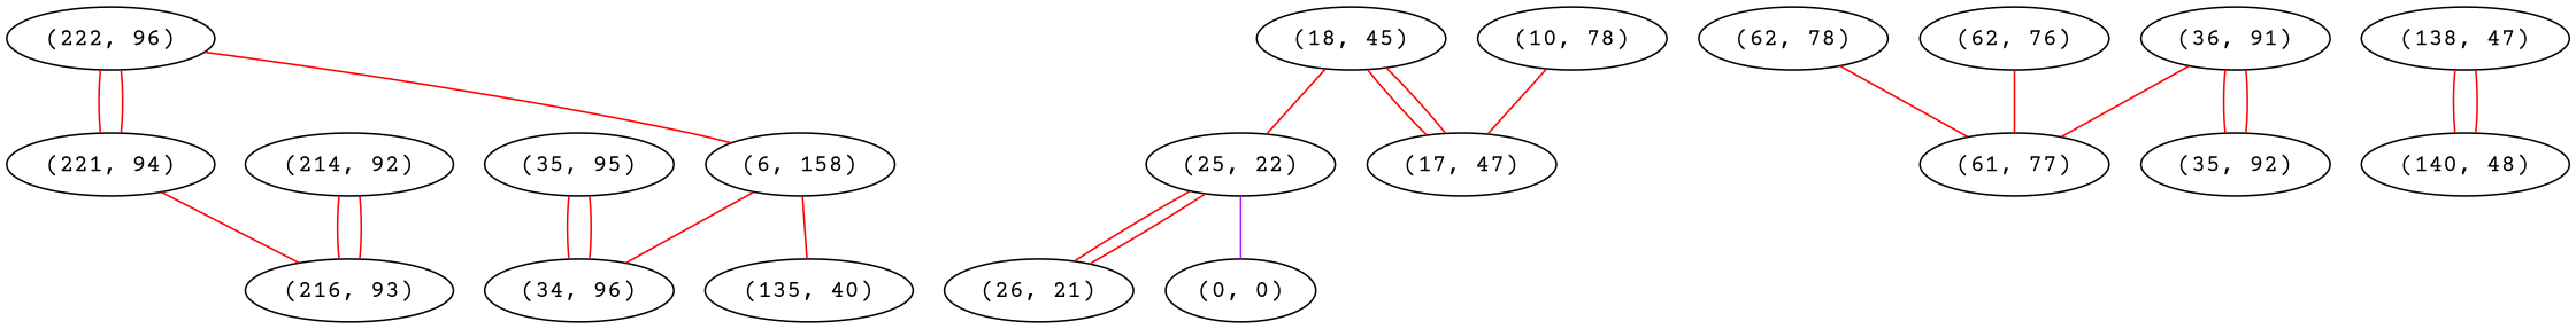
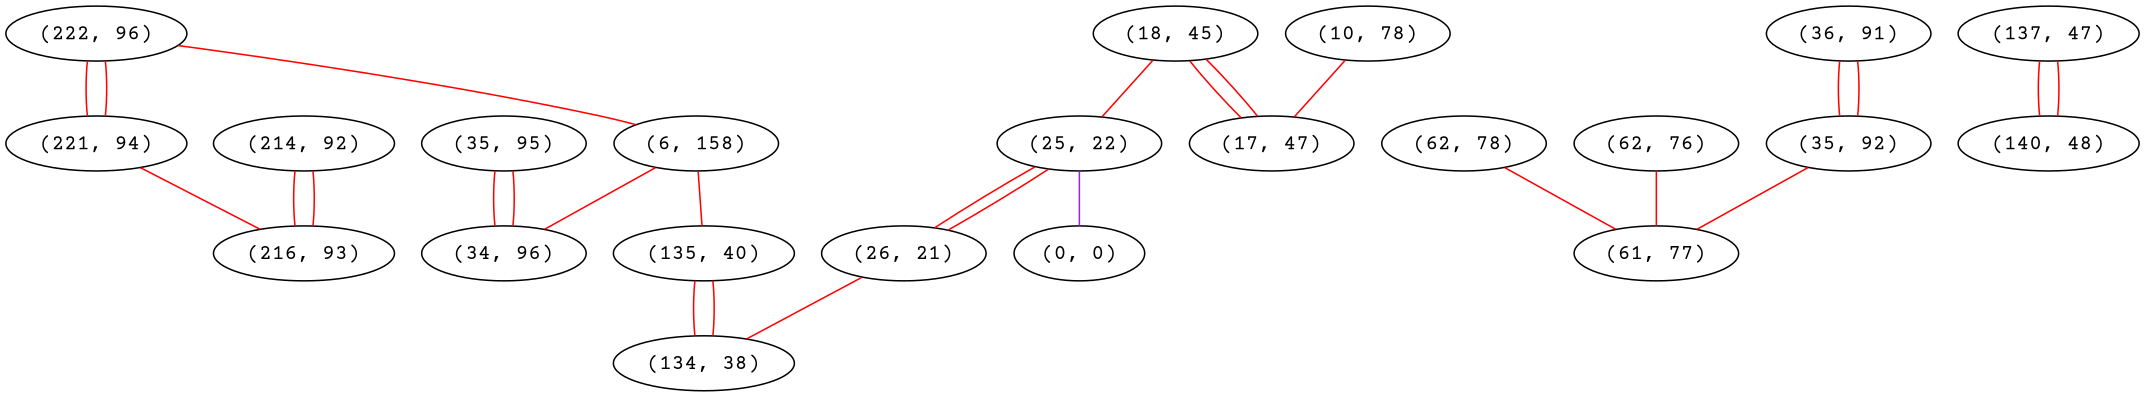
  graph {
    fontname="Courier Prime"
    node [fontname="Courier Prime"]
    edge [color=red fontname="Courier Prime" weight=1]
    "(222, 96)"
    "(221, 94)"
    "(6, 158)"
    "(216, 93)"
    "(34, 96)"
    "(135, 40)"
    "(35, 95)"
    "(18, 45)"
    "(25, 22)"
    "(17, 47)"
    "(26, 21)"
    "(0, 0)"
    "(62, 78)"
    "(61, 77)"
-   "(138, 47)"
+   "(138, 47)" [label="(137, 47)"]
    "(140, 48)"
+   "(134, 38)"
    "(10, 78)"
    "(214, 92)"
    "(62, 76)"
    "(36, 91)"
    "(35, 92)"
    "(222, 96)" -- "(221, 94)"
    "(222, 96)" -- "(221, 94)"
    "(222, 96)" -- "(6, 158)"
    "(221, 94)" -- "(216, 93)"
    "(6, 158)" -- "(34, 96)"
    "(6, 158)" -- "(135, 40)"
+   "(135, 40)" -- "(134, 38)"
+   "(135, 40)" -- "(134, 38)"
    "(35, 95)" -- "(34, 96)"
    "(35, 95)" -- "(34, 96)"
    "(18, 45)" -- "(25, 22)"
    "(18, 45)" -- "(17, 47)"
    "(18, 45)" -- "(17, 47)"
    "(25, 22)" -- "(26, 21)"
    "(25, 22)" -- "(26, 21)"
    "(25, 22)" -- "(0, 0)" [color=purple weight=4]
+   "(26, 21)" -- "(134, 38)"
    "(62, 78)" -- "(61, 77)"
    "(138, 47)" -- "(140, 48)"
    "(138, 47)" -- "(140, 48)"
    "(10, 78)" -- "(17, 47)"
    "(214, 92)" -- "(216, 93)"
    "(214, 92)" -- "(216, 93)"
    "(62, 76)" -- "(61, 77)"
-   "(36, 91)" -- "(61, 77)"
+   "(35, 92)" -- "(61, 77)"
    "(36, 91)" -- "(35, 92)"
    "(36, 91)" -- "(35, 92)"
  }
